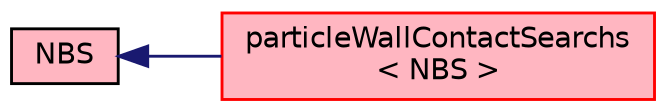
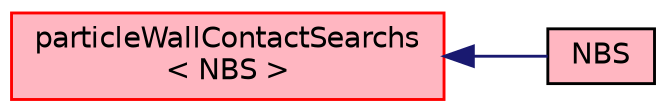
  digraph {
    rankdir=LR
    node [fillcolor=lightpink fontname=Helvetica fontsize=10 shape=record style=filled]
    n1 [color=black fontcolor=black height=0.2 label=NBS width=0.4]
    n2 [color=red height=0.2 label="particleWallContactSearchs\l\< NBS \>" width=0.4]
-   n1 -> n2 [color=midnightblue dir=back fontname=Helvetica fontsize=10 labelfontname=Helvetica labelfontsize=10 style=solid]
+   n2 -> n1 [color=midnightblue dir=back fontname=Helvetica fontsize=10 labelfontname=Helvetica labelfontsize=10 style=solid]
  }
